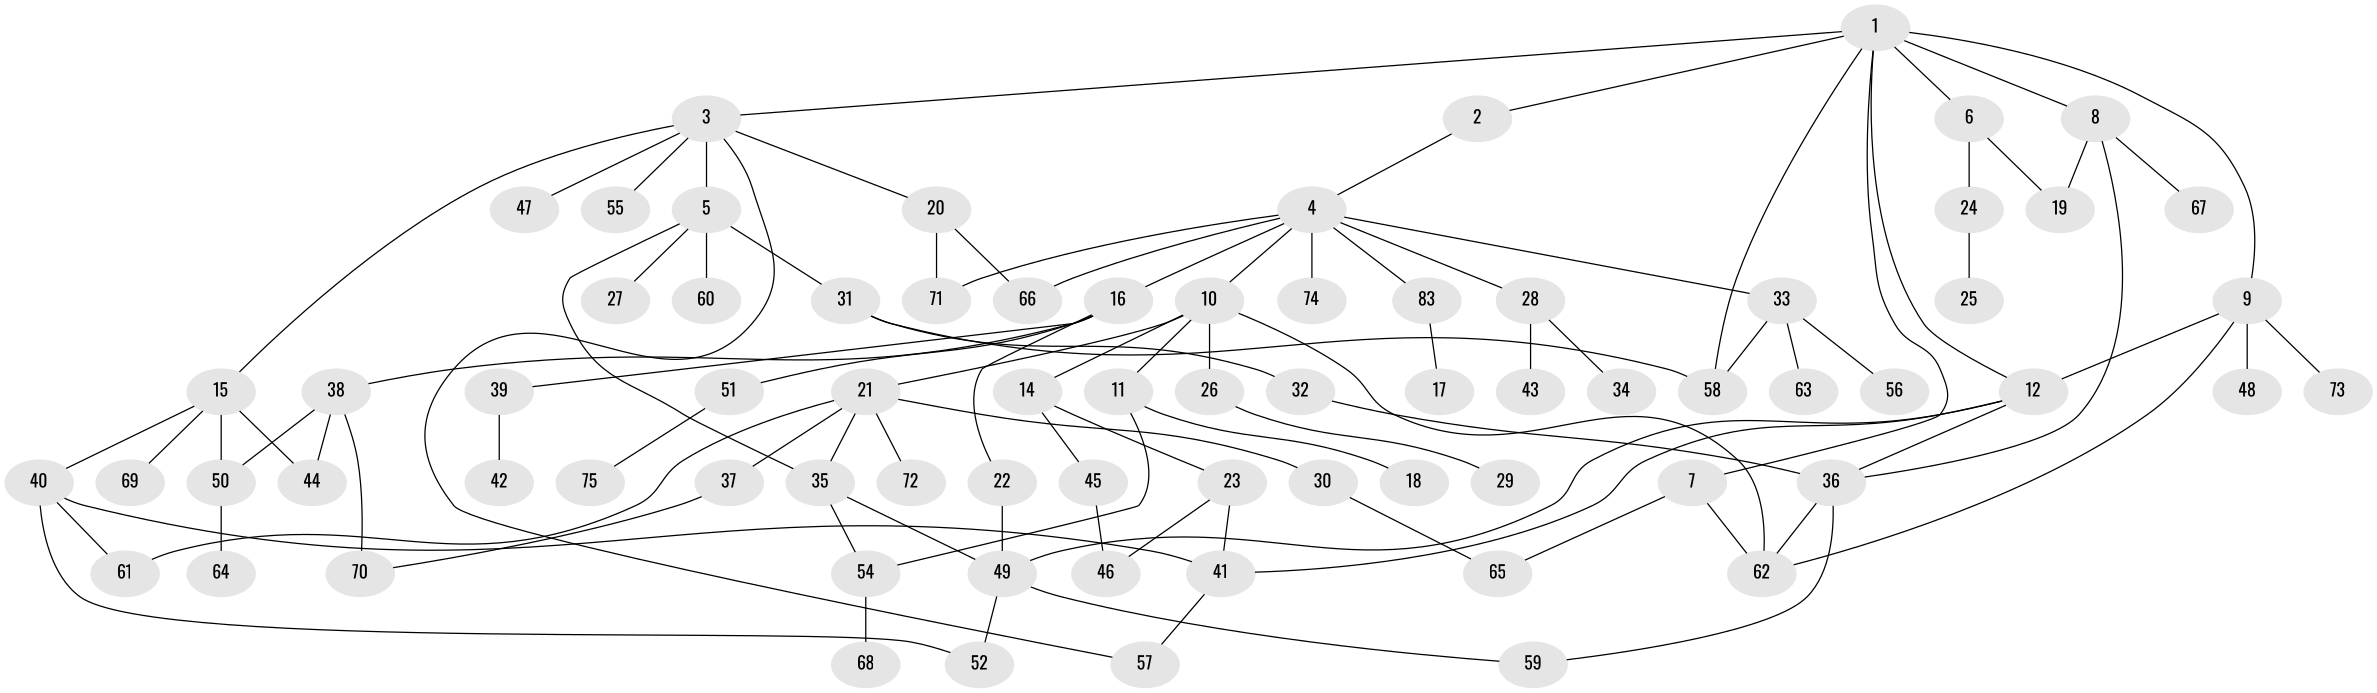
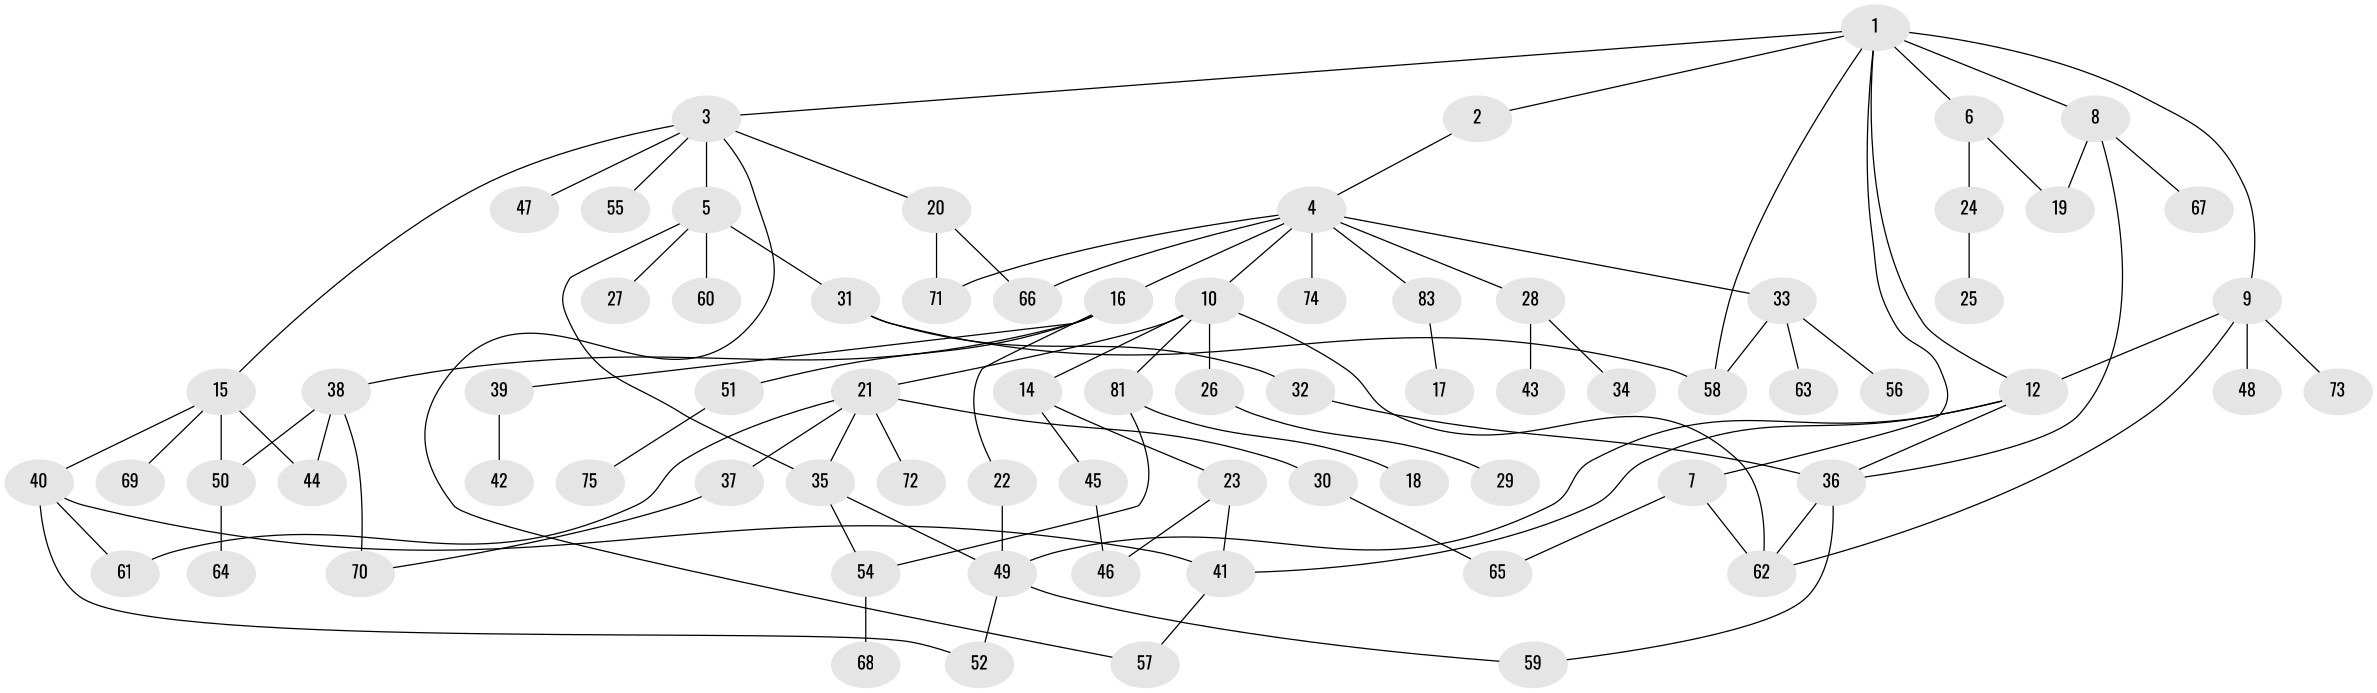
  graph {
    fontname=Oswald
    node [color=gray90 fontname=Oswald style=filled]
    edge [fontname=Oswald]
    1
    2
    3
    6
    7
    8
    9
    12
    58
    4
    5
    15
    20
    47
    55
    57
    19
    24
    62
    65
    36
    67
    48
    73
    41
    49
    10
    n28 [label=83]
    16
    28
    33
    66
    71
    74
    27
    31
    35
    60
    40
    44
    50
    69
-   11
+   11 [label=81]
    14
    21
    26
    17
    22
    38
    39
    51
    34
    43
    56
    63
    32
    54
    25
    59
    18
    23
    45
    30
    37
    61
    72
    29
    68
    52
    46
    64
    70
    42
    75
    1 -- 2
    1 -- 3
    1 -- 6
    1 -- 7
    1 -- 8
    1 -- 9
    1 -- 12
    1 -- 58
    2 -- 4
    3 -- 5
    3 -- 15
    3 -- 20
    3 -- 47
    3 -- 55
    3 -- 57
    6 -- 19
    6 -- 24
    7 -- 62
    7 -- 65
    8 -- 19
    8 -- 36
    8 -- 67
    9 -- 12
    9 -- 62
    9 -- 48
    9 -- 73
    12 -- 36
    12 -- 41
    12 -- 49
    4 -- 10
    4 -- n28
    4 -- 16
    4 -- 28
    4 -- 33
    4 -- 66
    4 -- 71
    4 -- 74
    5 -- 27
    5 -- 31
    5 -- 35
    5 -- 60
    15 -- 40
    15 -- 44
    15 -- 50
    15 -- 69
    20 -- 66
    20 -- 71
    24 -- 25
    36 -- 62
    36 -- 59
    41 -- 57
    49 -- 59
    49 -- 52
    10 -- 62
    10 -- 11
    10 -- 14
    10 -- 21
    10 -- 26
    n28 -- 17
    16 -- 22
    16 -- 38
    16 -- 39
    16 -- 51
    28 -- 34
    28 -- 43
    33 -- 58
    33 -- 56
    33 -- 63
    31 -- 58
    31 -- 32
    35 -- 49
    35 -- 54
    40 -- 41
    40 -- 61
    40 -- 52
    50 -- 64
    11 -- 54
    11 -- 18
    14 -- 23
    14 -- 45
    21 -- 35
    21 -- 30
    21 -- 37
    21 -- 61
    21 -- 72
    26 -- 29
    22 -- 49
    38 -- 44
    38 -- 50
    38 -- 70
    39 -- 42
    51 -- 75
    32 -- 36
    54 -- 68
    23 -- 41
    23 -- 46
    45 -- 46
    30 -- 65
    37 -- 70
  }
